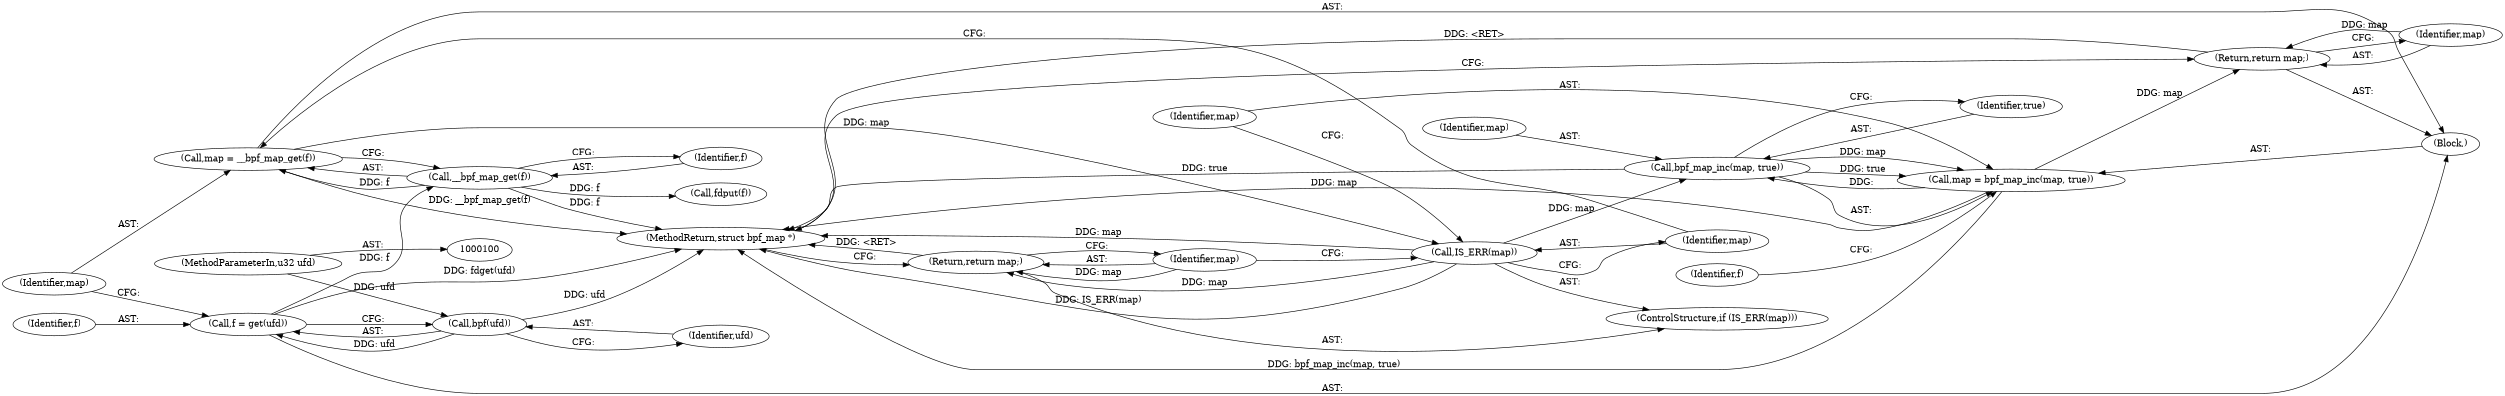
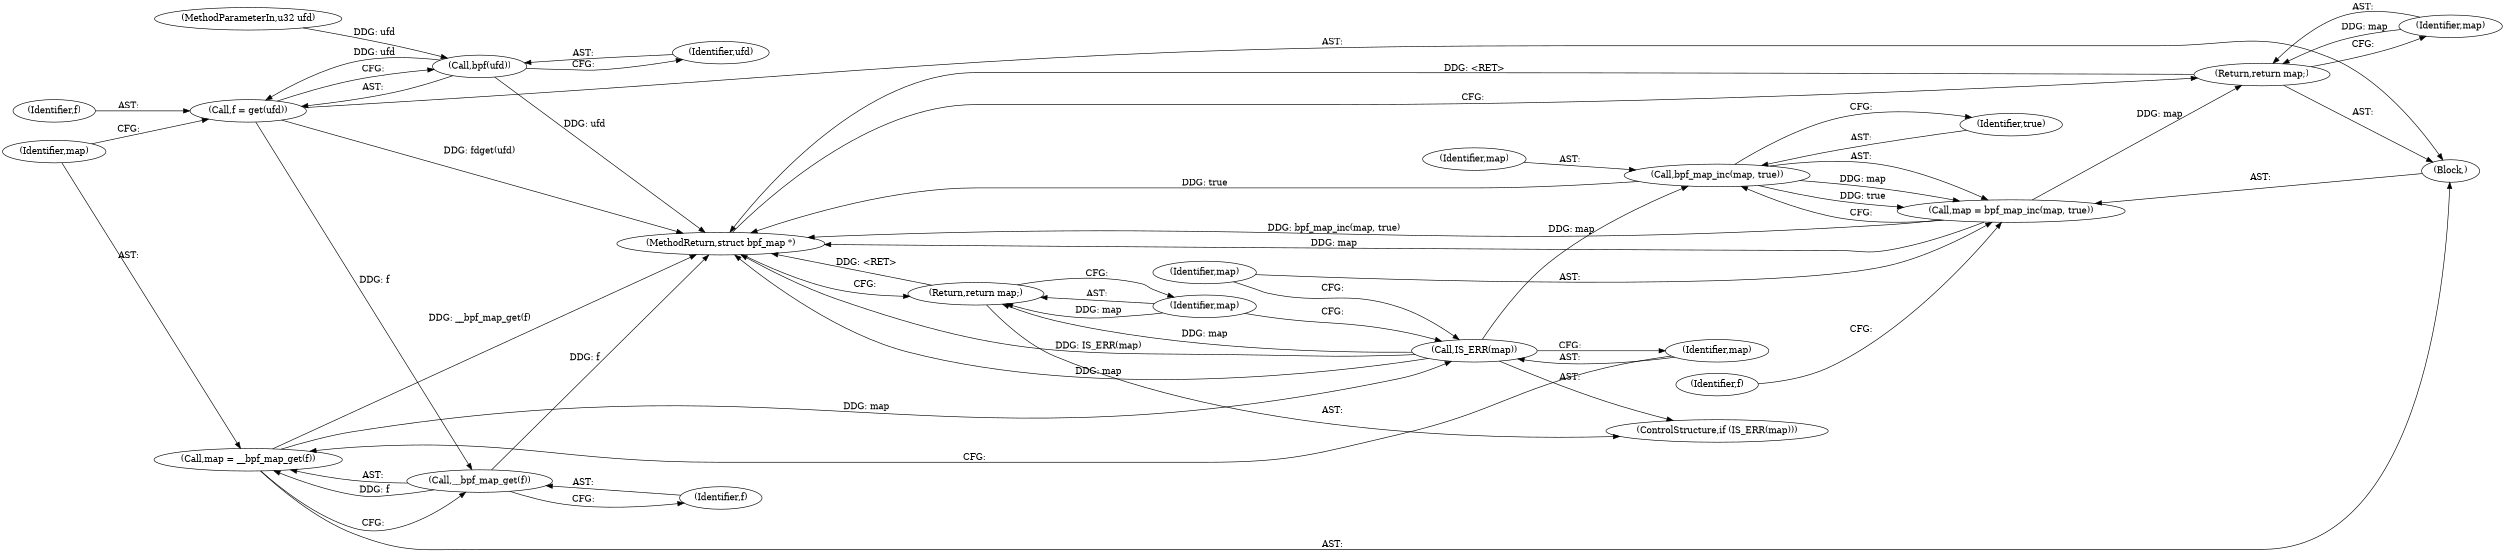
  digraph {
    rankdir=LR
    n1 [label="(Call,map = __bpf_map_get(f))"]
    n2 [label="(Call,__bpf_map_get(f))"]
    n3 [label="(Call,IS_ERR(map))"]
    n4 [label="(MethodReturn,struct bpf_map *)"]
    n5 [label="(Block,)"]
    n6 [label="(Identifier,f)"]
-   n7 [label="(Call,fdput(f))"]
    n8 [label="(Return,return map;)"]
    n9 [label="(Call,bpf_map_inc(map, true))"]
    n10 [label="(Identifier,map)"]
    n11 [label="(ControlStructure,if (IS_ERR(map)))"]
    n12 [label="(Return,return map;)"]
    n13 [label="(Call,map = bpf_map_inc(map, true))"]
    n14 [label="(Call,f = get(ufd))"]
    n15 [label="(Call,bpf(ufd))"]
    n16 [label="(Identifier,ufd)"]
    n17 [label="(MethodParameterIn,u32 ufd)"]
-   1000100
    n19 [label="(Identifier,map)"]
    n20 [label="(Identifier,true)"]
    n21 [label="(Identifier,map)"]
    n22 [label="(Identifier,map)"]
    n23 [label="(Identifier,map)"]
    n24 [label="(Identifier,map)"]
    n25 [label="(Identifier,f)"]
    n26 [label="(Identifier,f)"]
    n1 -> n2 [label="CFG: "]
    n1 -> n3 [label="DDG: map"]
    n1 -> n4 [label="DDG: __bpf_map_get(f)"]
    n1 -> n5 [label="AST: "]
    n2 -> n1 [label="AST: "]
    n2 -> n1 [label="DDG: f"]
    n2 -> n4 [label="DDG: f"]
    n2 -> n6 [label="CFG: "]
-   n2 -> n7 [label="DDG: f"]
    n3 -> n4 [label="DDG: IS_ERR(map)"]
    n3 -> n4 [label="DDG: map"]
    n3 -> n8 [label="DDG: map"]
    n3 -> n9 [label="DDG: map"]
    n3 -> n10 [label="CFG: "]
    n3 -> n11 [label="AST: "]
    n4 -> n8 [label="CFG: "]
    n4 -> n12 [label="CFG: "]
    n5 -> n13 [label="AST: "]
    n6 -> n2 [label="AST: "]
    n8 -> n4 [label="DDG: <RET>"]
    n8 -> n11 [label="AST: "]
    n8 -> n19 [label="CFG: "]
    n9 -> n4 [label="DDG: true"]
    n9 -> n13 [label="AST: "]
    n9 -> n13 [label="DDG: map"]
    n9 -> n13 [label="DDG: true"]
    n9 -> n20 [label="CFG: "]
    n10 -> n1 [label="CFG: "]
    n10 -> n3 [label="AST: "]
    n12 -> n4 [label="DDG: <RET>"]
    n12 -> n5 [label="AST: "]
    n12 -> n21 [label="CFG: "]
    n13 -> n4 [label="DDG: map"]
    n13 -> n4 [label="DDG: bpf_map_inc(map, true)"]
-   n13 -> n9 [label="DDG: "]
+   n13 -> n9 [label="CFG: "]
    n13 -> n12 [label="DDG: map"]
    n14 -> n2 [label="DDG: f"]
    n14 -> n4 [label="DDG: fdget(ufd)"]
    n14 -> n5 [label="AST: "]
    n14 -> n15 [label="CFG: "]
    n15 -> n4 [label="DDG: ufd"]
    n15 -> n14 [label="AST: "]
    n15 -> n14 [label="DDG: ufd"]
    n15 -> n16 [label="CFG: "]
    n16 -> n15 [label="AST: "]
    n17 -> n15 [label="DDG: ufd"]
-   n17 -> 1000100 [label="AST: "]
    n19 -> n3 [label="CFG: "]
    n19 -> n8 [label="AST: "]
    n19 -> n8 [label="DDG: map"]
    n20 -> n9 [label="AST: "]
    n21 -> n12 [label="AST: "]
    n21 -> n12 [label="DDG: map"]
    n22 -> n3 [label="CFG: "]
    n22 -> n13 [label="AST: "]
    n23 -> n9 [label="AST: "]
    n24 -> n1 [label="AST: "]
    n24 -> n14 [label="CFG: "]
    n25 -> n14 [label="AST: "]
    n26 -> n13 [label="CFG: "]
  }
